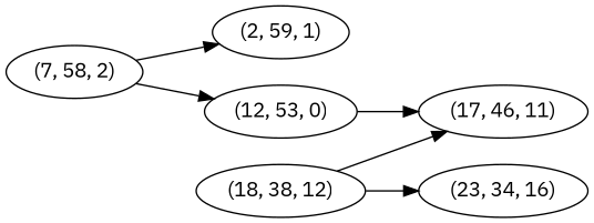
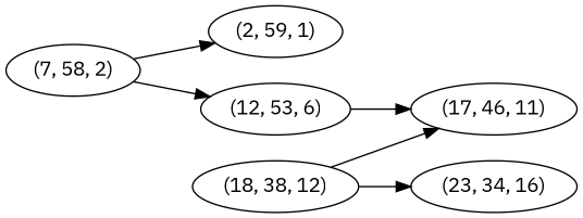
  digraph {
    fontname="IBM Plex Sans"
    rankdir=LR
    node [fontname="IBM Plex Sans"]
    edge [fontname="IBM Plex Sans"]
    "(7, 58, 2)"
    "(2, 59, 1)"
-   "(12, 53, 6)" [label="(12, 53, 0)"]
+   "(12, 53, 6)"
    "(17, 46, 11)"
    "(18, 38, 12)"
    "(23, 34, 16)"
    "(7, 58, 2)" -> "(2, 59, 1)"
    "(7, 58, 2)" -> "(12, 53, 6)"
    "(12, 53, 6)" -> "(17, 46, 11)"
    "(18, 38, 12)" -> "(17, 46, 11)"
    "(18, 38, 12)" -> "(23, 34, 16)"
  }
